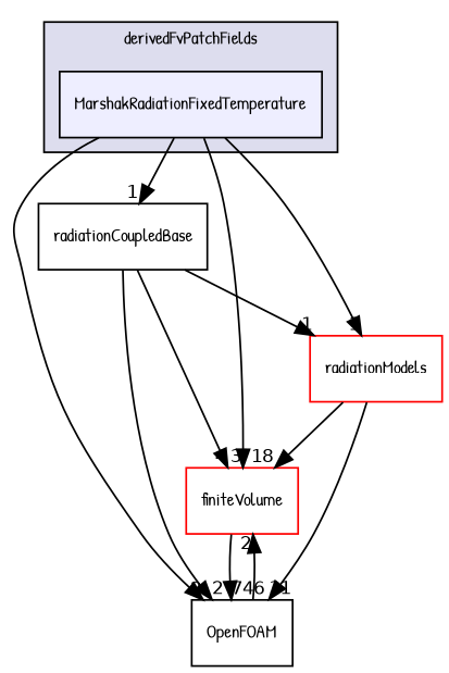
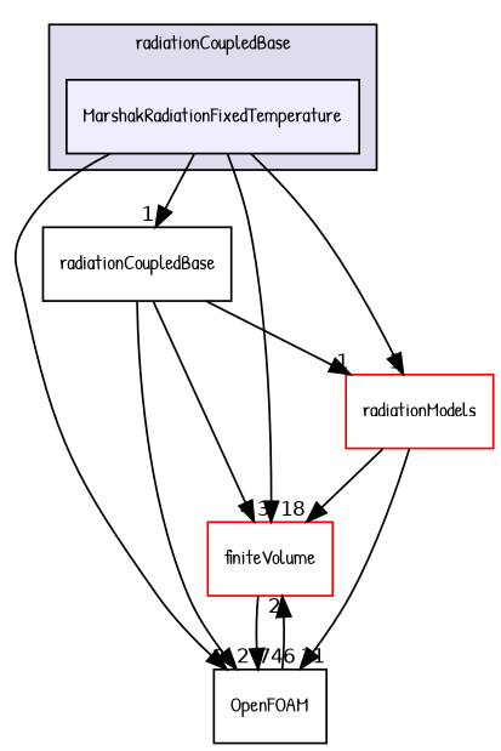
  digraph {
    compound=true
    fontname="Patrick Hand"
    node [fontname="Patrick Hand" fontsize=10 shape=box]
    edge [fontname="Patrick Hand" headlabel=1 labeldistance=1.5 labelfontname=Helvetica labelfontsize=10]
    n1 [fillcolor="#eeeeff" label=MarshakRadiationFixedTemperature pencolor=black style=filled]
    n2 [color=red label=finiteVolume]
    n3 [label=radiationCoupledBase]
    n4 [color=red label=radiationModels]
    n5 [color=black label=OpenFOAM]
    subgraph cluster_1 {
      bgcolor="#ddddee"
      fontsize=10
-     label=derivedFvPatchFields
+     label=radiationCoupledBase
      pencolor=black
      n1
    }
    n1 -> n2 [headlabel=3]
    n1 -> n3
    n1 -> n4
    n1 -> n5 [headlabel=2]
    n2 -> n5 [headlabel=746]
    n3 -> n2 [headlabel=4]
    n3 -> n4
    n3 -> n5 [headlabel=2]
    n4 -> n2 [headlabel=18]
    n4 -> n5 [headlabel=31]
    n5 -> n2 [headlabel=2]
  }
